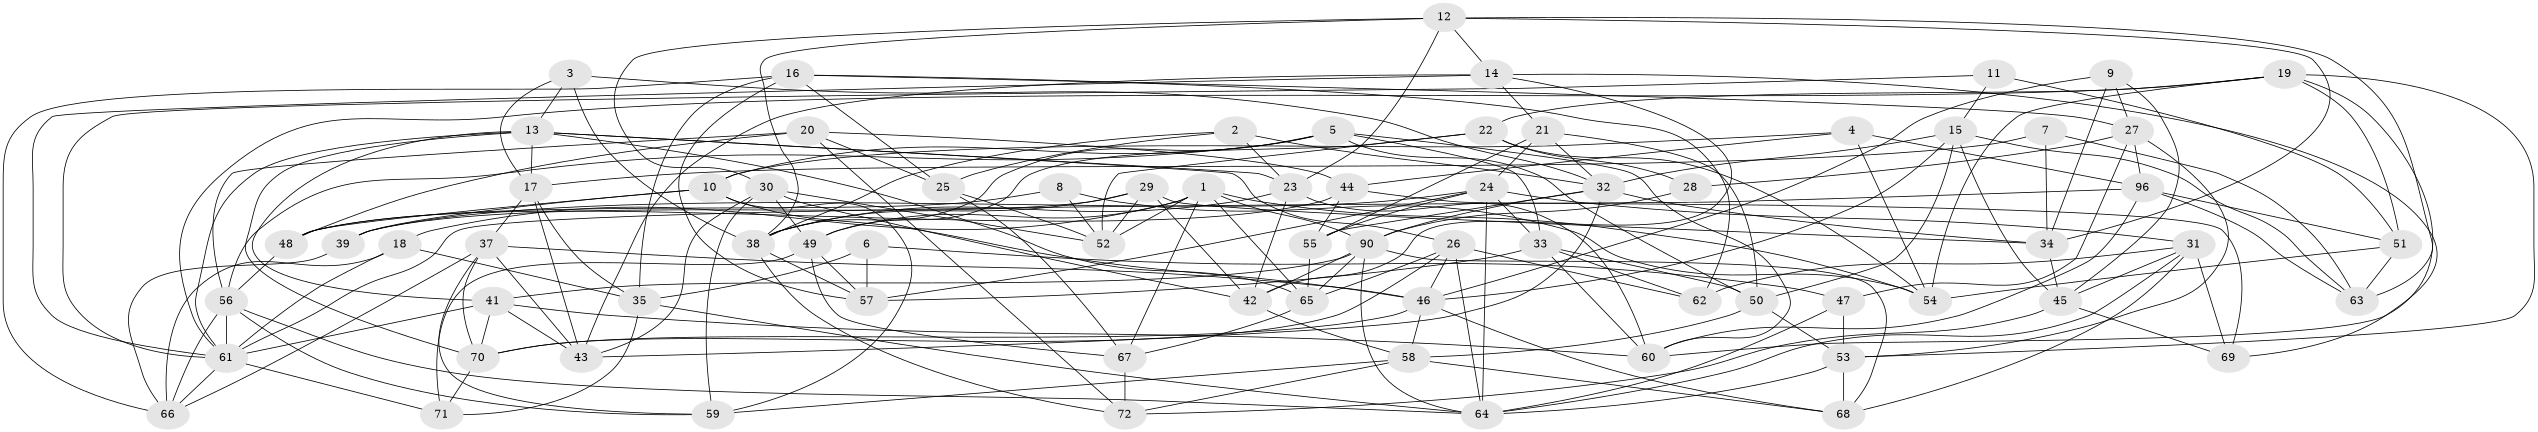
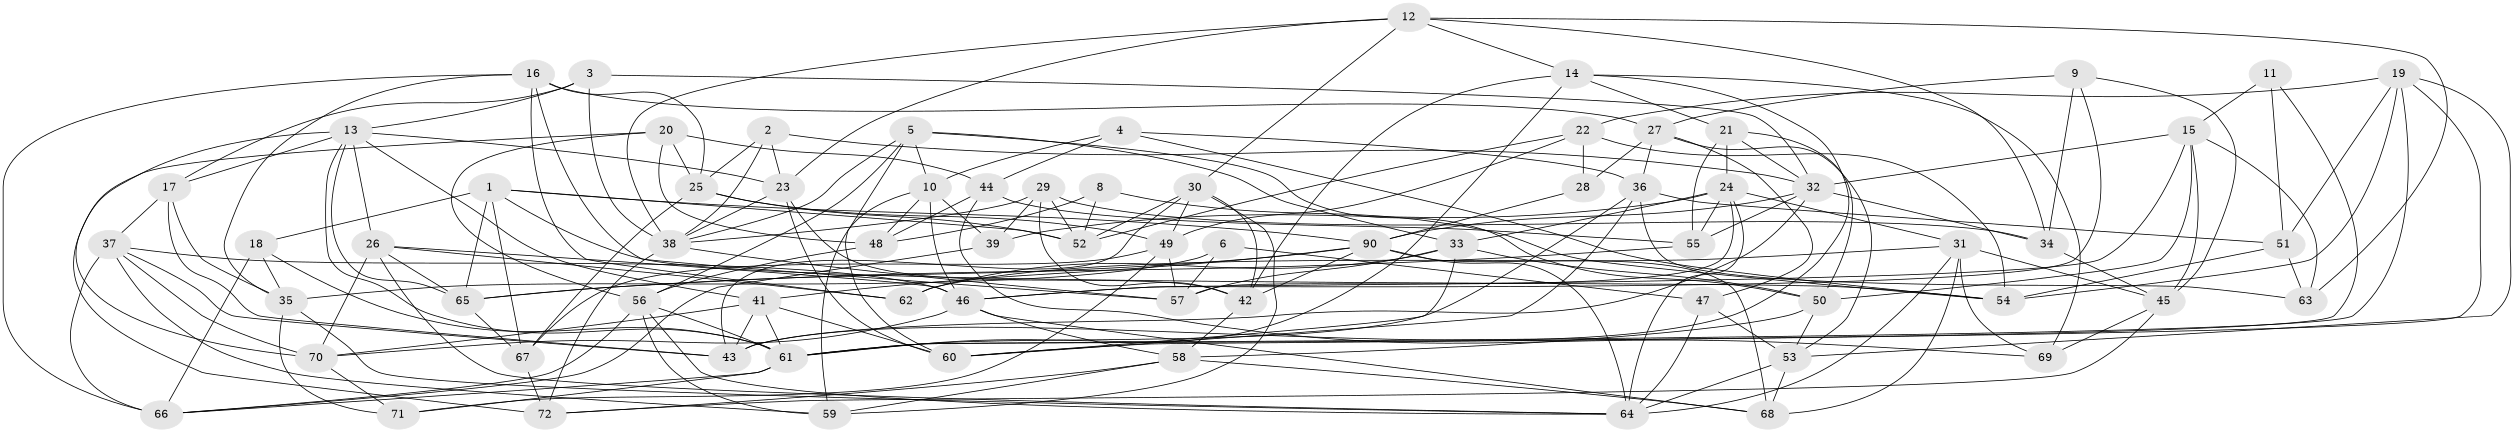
  graph {
    node [color=gray90 style=filled]
    edge [weight=1.0]
    1
    18
    n3 [label=90]
    52
    54
    65
    67
    35
    61
    66
    41
    42
    64
    68
    72
    2
    23
    25
    32
    38
    60
    49
    34
    43
    55
    57
    3
    13
    17
    26
    70
    37
    4
    10
-   36 [label=96]
+   36
    44
    48
    46
    39
    59
    63
    51
    69
    5
    33
    50
    56
    62
    53
    58
    6
    47
    71
-   7
    45
    8
    9
    27
    28
    11
    15
    12
    14
    30
    21
    24
    16
    19
    22
    20
    31
    29
    1 -- 18
    1 -- n3
    1 -- 52
    1 -- 54
    1 -- 65
    1 -- 67
    18 -- 35
    18 -- 61
    18 -- 66
    n3 -- 65
    n3 -- 41
    n3 -- 42
    n3 -- 64
    n3 -- 68
    65 -- 67
    67 -- 72 [weight=2.0]
    35 -- 64
    35 -- 71
    61 -- 66
    61 -- 71
    41 -- 61
    41 -- 60
    41 -- 43
    41 -- 70
    42 -- 58
    2 -- 23
    2 -- 25
    2 -- 32
    2 -- 38
    23 -- 42
    23 -- 38
    23 -- 60
    25 -- 52
    25 -- 67
-   1 -- 49
+   25 -- 49
    32 -- n3
    32 -- 34
    32 -- 43
    32 -- 55
    38 -- 72
    38 -- 57
    49 -- 67
    49 -- 57
    49 -- 71
    34 -- 45
    55 -- 65
    3 -- 32
    3 -- 38 [weight=3.0]
    3 -- 13
    3 -- 17
    13 -- 65
    13 -- 61
    13 -- 41
    13 -- 23
    13 -- 17
    13 -- 26
    13 -- 70
    17 -- 35
    17 -- 43
    17 -- 37
    26 -- 65
    26 -- 64
    26 -- 70
    26 -- 46
    26 -- 62
    70 -- 71
    37 -- 66
    37 -- 43
    37 -- 70
    37 -- 46
    37 -- 59
    4 -- 54
    4 -- 10
    4 -- 36
    4 -- 44
    10 -- 48
    10 -- 46
    10 -- 39
    10 -- 59
    36 -- 61
    36 -- 60
    36 -- 63
    36 -- 51
    44 -- 55 [weight=2.0]
    44 -- 48
    44 -- 69
    48 -- 56
    46 -- 68
    46 -- 70
    46 -- 58
    39 -- 66
    51 -- 54
    51 -- 63
    5 -- 38
    5 -- 60
    5 -- 10
    5 -- 33
    5 -- 50
    5 -- 56
    33 -- 60
    33 -- 57
    33 -- 50
    33 -- 62
    50 -- 53
    50 -- 58
    56 -- 61
    56 -- 66
    56 -- 64
    56 -- 59
    53 -- 64
    53 -- 68 [weight=2.0]
    58 -- 68
    58 -- 72
    58 -- 59
    6 -- 35
    6 -- 57
    6 -- 47 [weight=2.0]
    47 -- 64
    47 -- 53 [weight=2.0]
-   7 -- 34
-   7 -- 17
-   7 -- 63 [weight=2.0]
    45 -- 72
    45 -- 69
    8 -- 52
    8 -- 54
    8 -- 48 [weight=2.0]
    9 -- 34
    9 -- 46
    9 -- 45
    9 -- 27
    27 -- 36
    27 -- 53
    27 -- 47
    27 -- 28
    28 -- n3
    11 -- 61
    11 -- 51 [weight=2.0]
    11 -- 15
    15 -- 32
    15 -- 46
    15 -- 63
    15 -- 50
    15 -- 45
    12 -- 23
    12 -- 38
    12 -- 34
    12 -- 63
    12 -- 14
    12 -- 30
    14 -- 61
    14 -- 42
    14 -- 43
    14 -- 69
    14 -- 21
    30 -- 52
    30 -- 42
    30 -- 49
    30 -- 43
    30 -- 59
    21 -- 32
    21 -- 55
    21 -- 50
    21 -- 24 [weight=2.0]
    24 -- 64
    24 -- 55
    24 -- 57
    24 -- 39
    24 -- 33
    24 -- 31
    16 -- 35
    16 -- 66
    16 -- 25
    16 -- 57
    16 -- 62
    16 -- 27
    19 -- 54
    19 -- 61
    19 -- 60
    19 -- 51
    19 -- 53
    19 -- 22
    22 -- 52
    22 -- 54
    22 -- 49
    22 -- 28 [weight=2.0]
    20 -- 72
    20 -- 25
    20 -- 44
    20 -- 48
    20 -- 56 [weight=2.0]
    31 -- 64
    31 -- 68
    31 -- 69
    31 -- 62
    31 -- 45
    29 -- 52
    29 -- 42
    29 -- 38
    29 -- 34
    29 -- 39
  }
